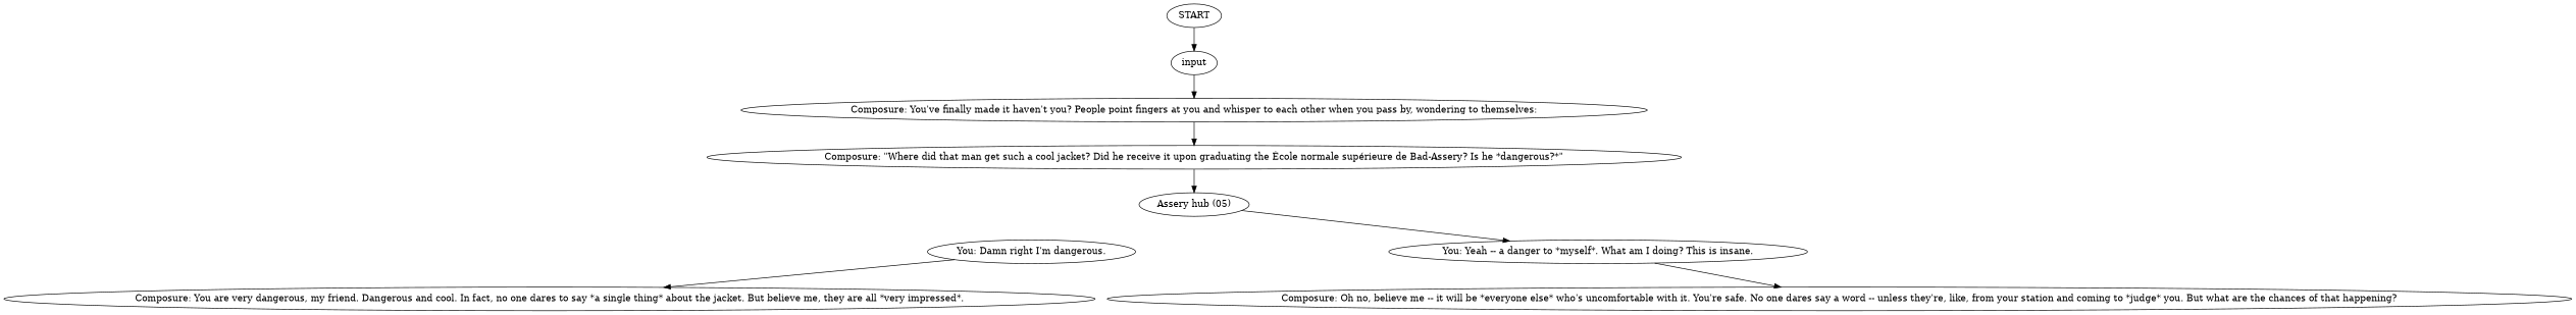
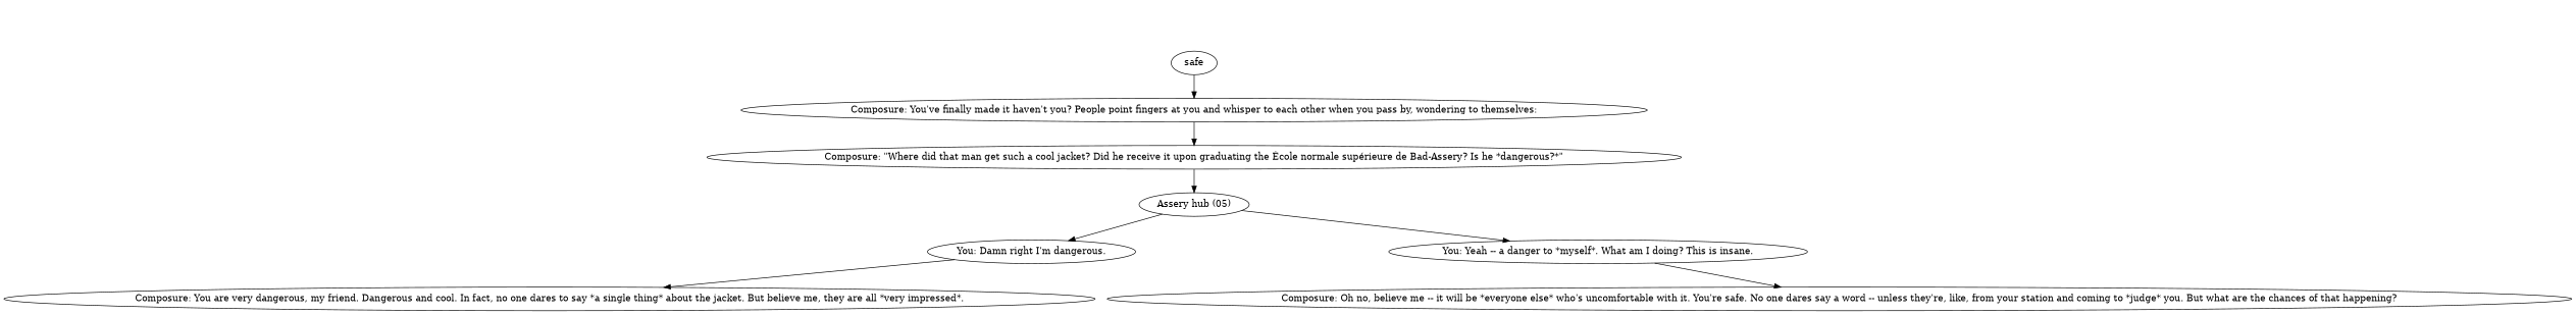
  digraph {
-   n1 [label=START]
-   n2 [label=input]
+   n2 [label=safe]
    n3 [label="Composure: You've finally made it haven't you? People point fingers at you and whisper to each other when you pass by, wondering to themselves:"]
    n4 [label="Composure: \"Where did that man get such a cool jacket? Did he receive it upon graduating the École normale supérieure de Bad-Assery? Is he *dangerous?*\""]
    n5 [label="Composure: You are very dangerous, my friend. Dangerous and cool. In fact, no one dares to say *a single thing* about the jacket. But believe me, they are all *very impressed*."]
    n6 [label="Composure: Oh no, believe me -- it will be *everyone else* who's uncomfortable with it. You're safe. No one dares say a word -- unless they're, like, from your station and coming to *judge* you. But what are the chances of that happening?"]
    n7 [label="Assery hub (05)"]
    n8 [label="You: Damn right I'm dangerous."]
    n9 [label="You: Yeah -- a danger to *myself*. What am I doing? This is insane."]
-   n1 -> n2
    n2 -> n3
    n3 -> n4
    n4 -> n7
+   n7 -> n8
    n7 -> n9
    n8 -> n5
    n9 -> n6
  }
